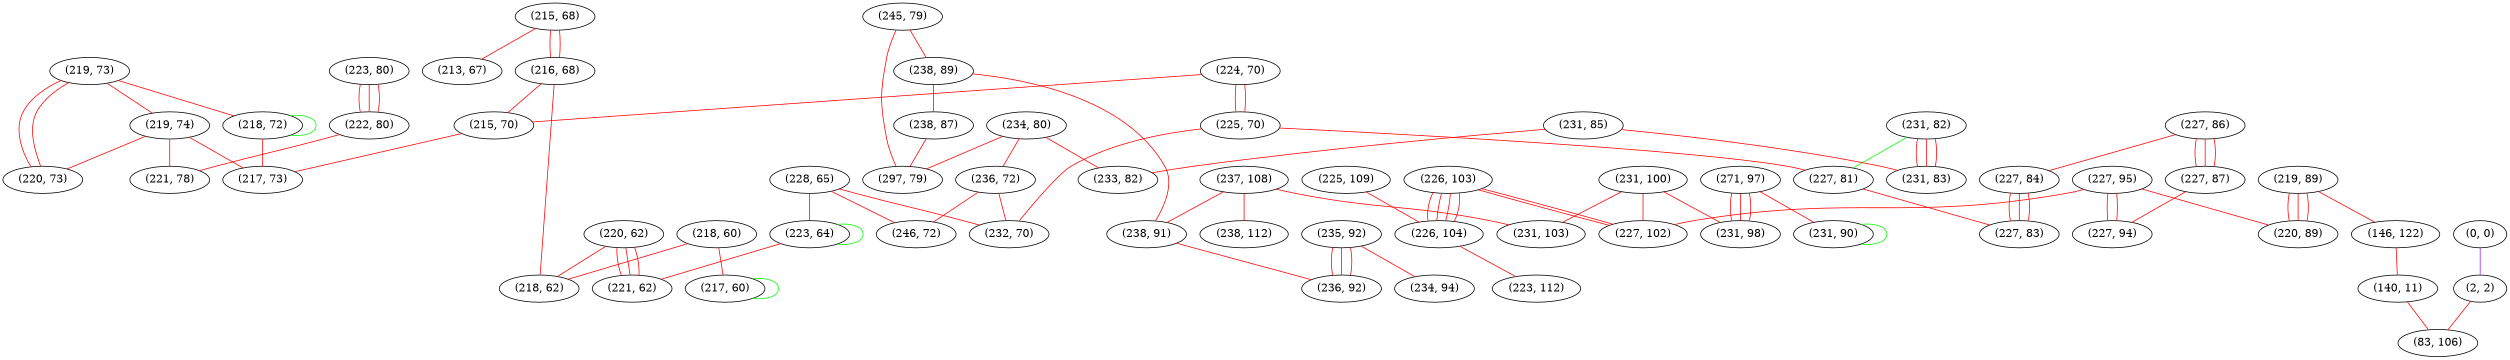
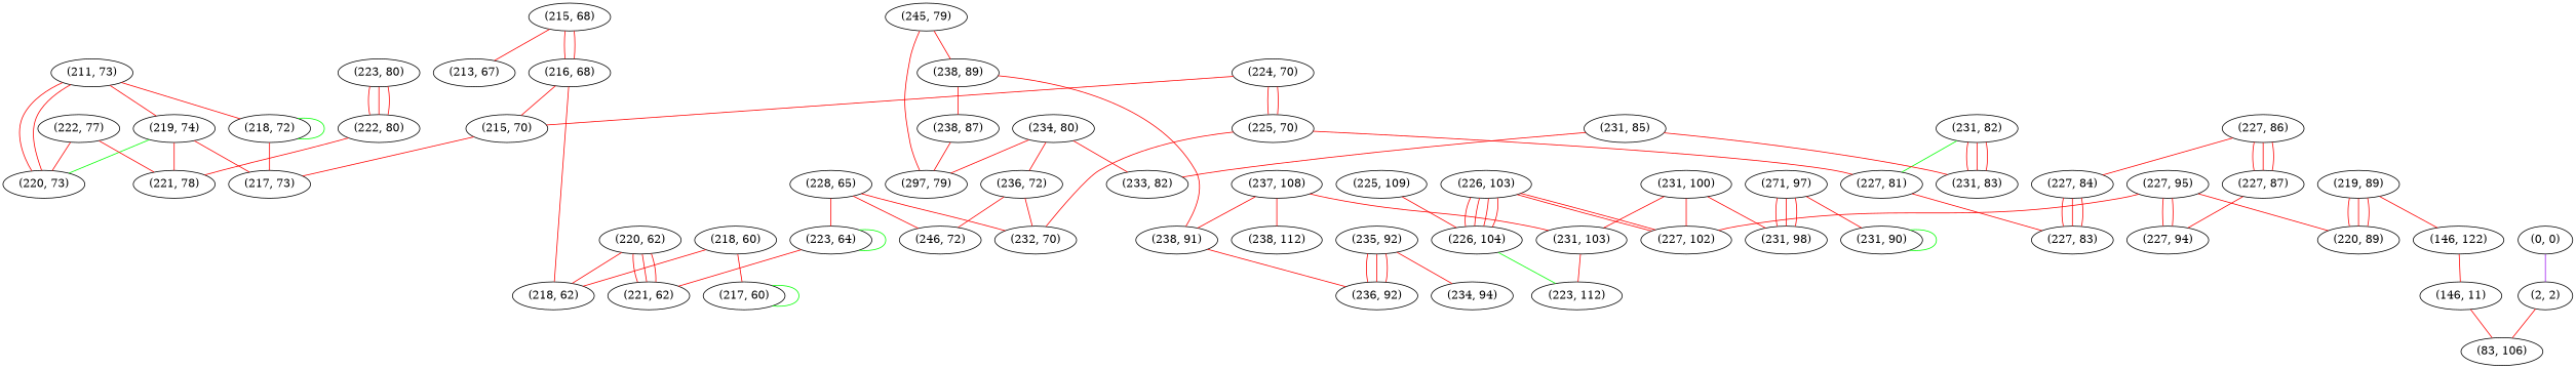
  graph {
    edge [color=red weight=1]
    "(215, 68)"
    "(216, 68)"
    "(213, 67)"
    "(215, 70)"
    "(218, 62)"
    "(245, 79)"
    "(238, 89)"
    n8 [label="(297, 79)"]
    "(238, 91)"
    "(238, 87)"
    "(227, 86)"
    "(227, 84)"
    "(227, 87)"
    "(227, 83)"
    "(227, 94)"
    n16 [label="(271, 97)"]
    "(231, 98)"
    "(231, 90)"
    "(225, 109)"
    "(226, 104)"
    n21 [label="(223, 112)"]
    "(236, 92)"
    "(217, 73)"
    "(234, 80)"
    "(236, 72)"
    "(233, 82)"
    "(232, 70)"
    "(246, 72)"
    "(224, 70)"
    "(225, 70)"
    "(227, 81)"
    "(0, 0)"
    "(2, 2)"
    "(83, 106)"
    "(231, 82)"
    "(231, 83)"
-   "(219, 73)"
+   "(219, 73)" [label="(211, 73)"]
    "(218, 72)"
    "(219, 74)"
    "(220, 73)"
    "(221, 78)"
+   "(222, 77)"
    "(226, 103)"
    "(227, 102)"
    "(237, 108)"
    "(238, 112)"
    "(231, 103)"
    "(231, 85)"
    "(228, 65)"
    "(223, 64)"
    "(221, 62)"
    "(219, 89)"
    "(146, 122)"
    "(220, 89)"
-   "(140, 11)"
+   "(140, 11)" [label="(146, 11)"]
    "(235, 92)"
    "(234, 94)"
    "(218, 60)"
    "(217, 60)"
    "(231, 100)"
    "(220, 62)"
    "(223, 80)"
    "(222, 80)"
    "(227, 95)"
    "(215, 68)" -- "(216, 68)"
    "(215, 68)" -- "(216, 68)"
    "(215, 68)" -- "(213, 67)"
    "(216, 68)" -- "(215, 70)"
    "(216, 68)" -- "(218, 62)"
    "(215, 70)" -- "(217, 73)"
    "(245, 79)" -- "(238, 89)"
    "(245, 79)" -- n8
    "(238, 89)" -- "(238, 91)"
    "(238, 89)" -- "(238, 87)"
    "(238, 91)" -- "(236, 92)"
    "(238, 87)" -- n8
    "(227, 86)" -- "(227, 84)"
    "(227, 86)" -- "(227, 87)"
    "(227, 86)" -- "(227, 87)"
    "(227, 86)" -- "(227, 87)"
    "(227, 84)" -- "(227, 83)"
    "(227, 84)" -- "(227, 83)"
    "(227, 84)" -- "(227, 83)"
    "(227, 87)" -- "(227, 94)"
    n16 -- "(231, 98)"
    n16 -- "(231, 98)"
    n16 -- "(231, 98)"
    n16 -- "(231, 90)"
    "(231, 90)" -- "(231, 90)" [color=green weight=2]
    "(225, 109)" -- "(226, 104)"
-   "(226, 104)" -- n21
+   "(226, 104)" -- n21 [color=green]
    "(234, 80)" -- n8
    "(234, 80)" -- "(236, 72)"
    "(234, 80)" -- "(233, 82)"
    "(236, 72)" -- "(232, 70)"
    "(236, 72)" -- "(246, 72)"
    "(224, 70)" -- "(215, 70)"
    "(224, 70)" -- "(225, 70)"
    "(224, 70)" -- "(225, 70)"
    "(225, 70)" -- "(232, 70)"
    "(225, 70)" -- "(227, 81)"
    "(227, 81)" -- "(227, 83)"
    "(0, 0)" -- "(2, 2)" [color=purple weight=4]
    "(2, 2)" -- "(83, 106)"
    "(231, 82)" -- "(227, 81)" [color=green weight=2]
    "(231, 82)" -- "(231, 83)"
    "(231, 82)" -- "(231, 83)"
    "(231, 82)" -- "(231, 83)"
    "(219, 73)" -- "(218, 72)"
    "(219, 73)" -- "(219, 74)"
    "(219, 73)" -- "(220, 73)"
    "(219, 73)" -- "(220, 73)"
    "(218, 72)" -- "(217, 73)"
    "(218, 72)" -- "(218, 72)" [color=green weight=2]
    "(219, 74)" -- "(217, 73)"
-   "(219, 74)" -- "(220, 73)"
+   "(219, 74)" -- "(220, 73)" [color=green]
    "(219, 74)" -- "(221, 78)"
+   "(222, 77)" -- "(220, 73)"
+   "(222, 77)" -- "(221, 78)"
    "(226, 103)" -- "(226, 104)"
    "(226, 103)" -- "(226, 104)"
    "(226, 103)" -- "(226, 104)"
    "(226, 103)" -- "(226, 104)"
    "(226, 103)" -- "(227, 102)"
    "(226, 103)" -- "(227, 102)"
    "(237, 108)" -- "(238, 91)"
    "(237, 108)" -- "(238, 112)"
    "(237, 108)" -- "(231, 103)"
+   "(231, 103)" -- n21
    "(231, 85)" -- "(233, 82)"
    "(231, 85)" -- "(231, 83)"
    "(228, 65)" -- "(232, 70)"
    "(228, 65)" -- "(246, 72)"
    "(228, 65)" -- "(223, 64)"
    "(223, 64)" -- "(223, 64)" [color=green weight=2]
    "(223, 64)" -- "(221, 62)"
    "(219, 89)" -- "(146, 122)"
    "(219, 89)" -- "(220, 89)"
    "(219, 89)" -- "(220, 89)"
    "(219, 89)" -- "(220, 89)"
    "(146, 122)" -- "(140, 11)"
    "(140, 11)" -- "(83, 106)"
    "(235, 92)" -- "(236, 92)"
    "(235, 92)" -- "(236, 92)"
    "(235, 92)" -- "(236, 92)"
    "(235, 92)" -- "(234, 94)"
    "(218, 60)" -- "(218, 62)"
    "(218, 60)" -- "(217, 60)"
    "(217, 60)" -- "(217, 60)" [color=green weight=2]
    "(231, 100)" -- "(231, 98)"
    "(231, 100)" -- "(227, 102)"
    "(231, 100)" -- "(231, 103)"
    "(220, 62)" -- "(218, 62)"
    "(220, 62)" -- "(221, 62)"
    "(220, 62)" -- "(221, 62)"
    "(220, 62)" -- "(221, 62)"
    "(223, 80)" -- "(222, 80)"
    "(223, 80)" -- "(222, 80)"
    "(223, 80)" -- "(222, 80)"
    "(222, 80)" -- "(221, 78)"
    "(227, 95)" -- "(227, 94)"
    "(227, 95)" -- "(227, 94)"
    "(227, 95)" -- "(227, 102)"
    "(227, 95)" -- "(220, 89)"
  }
